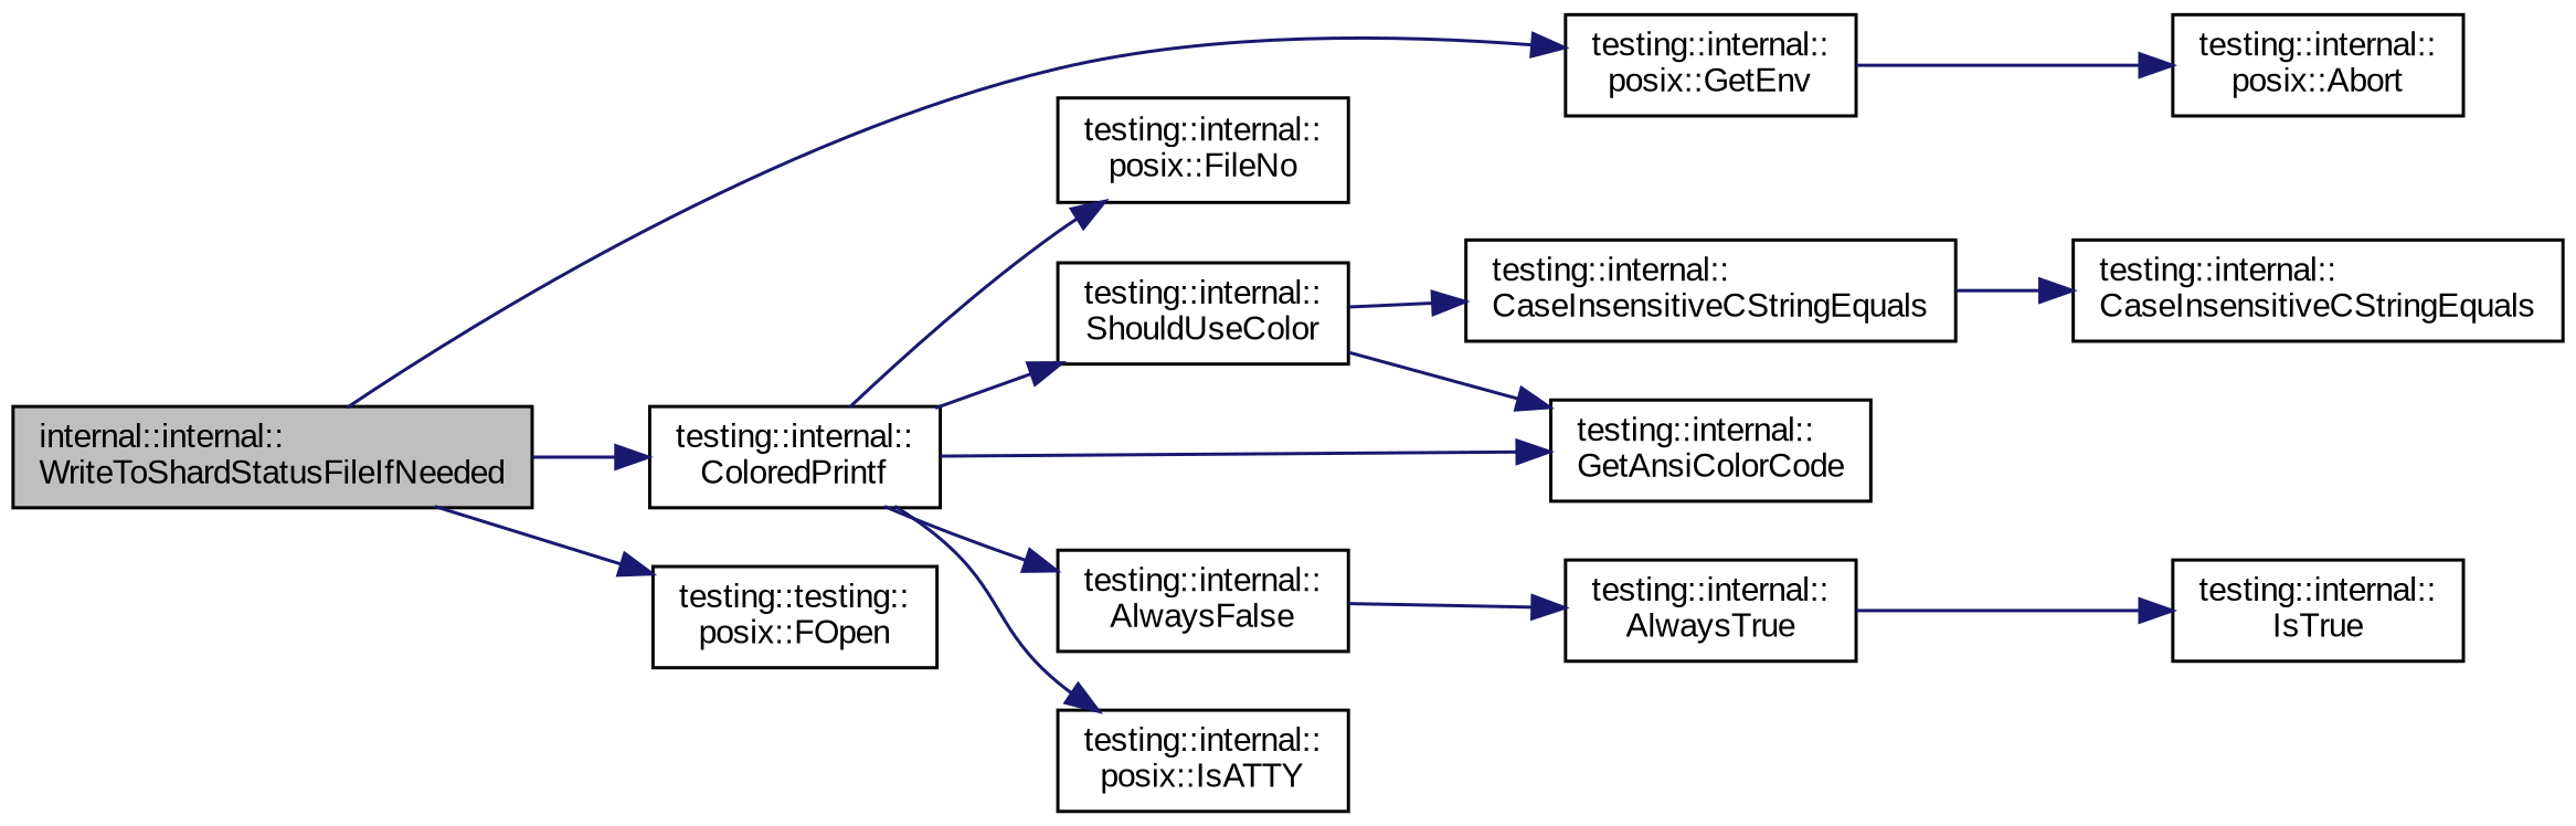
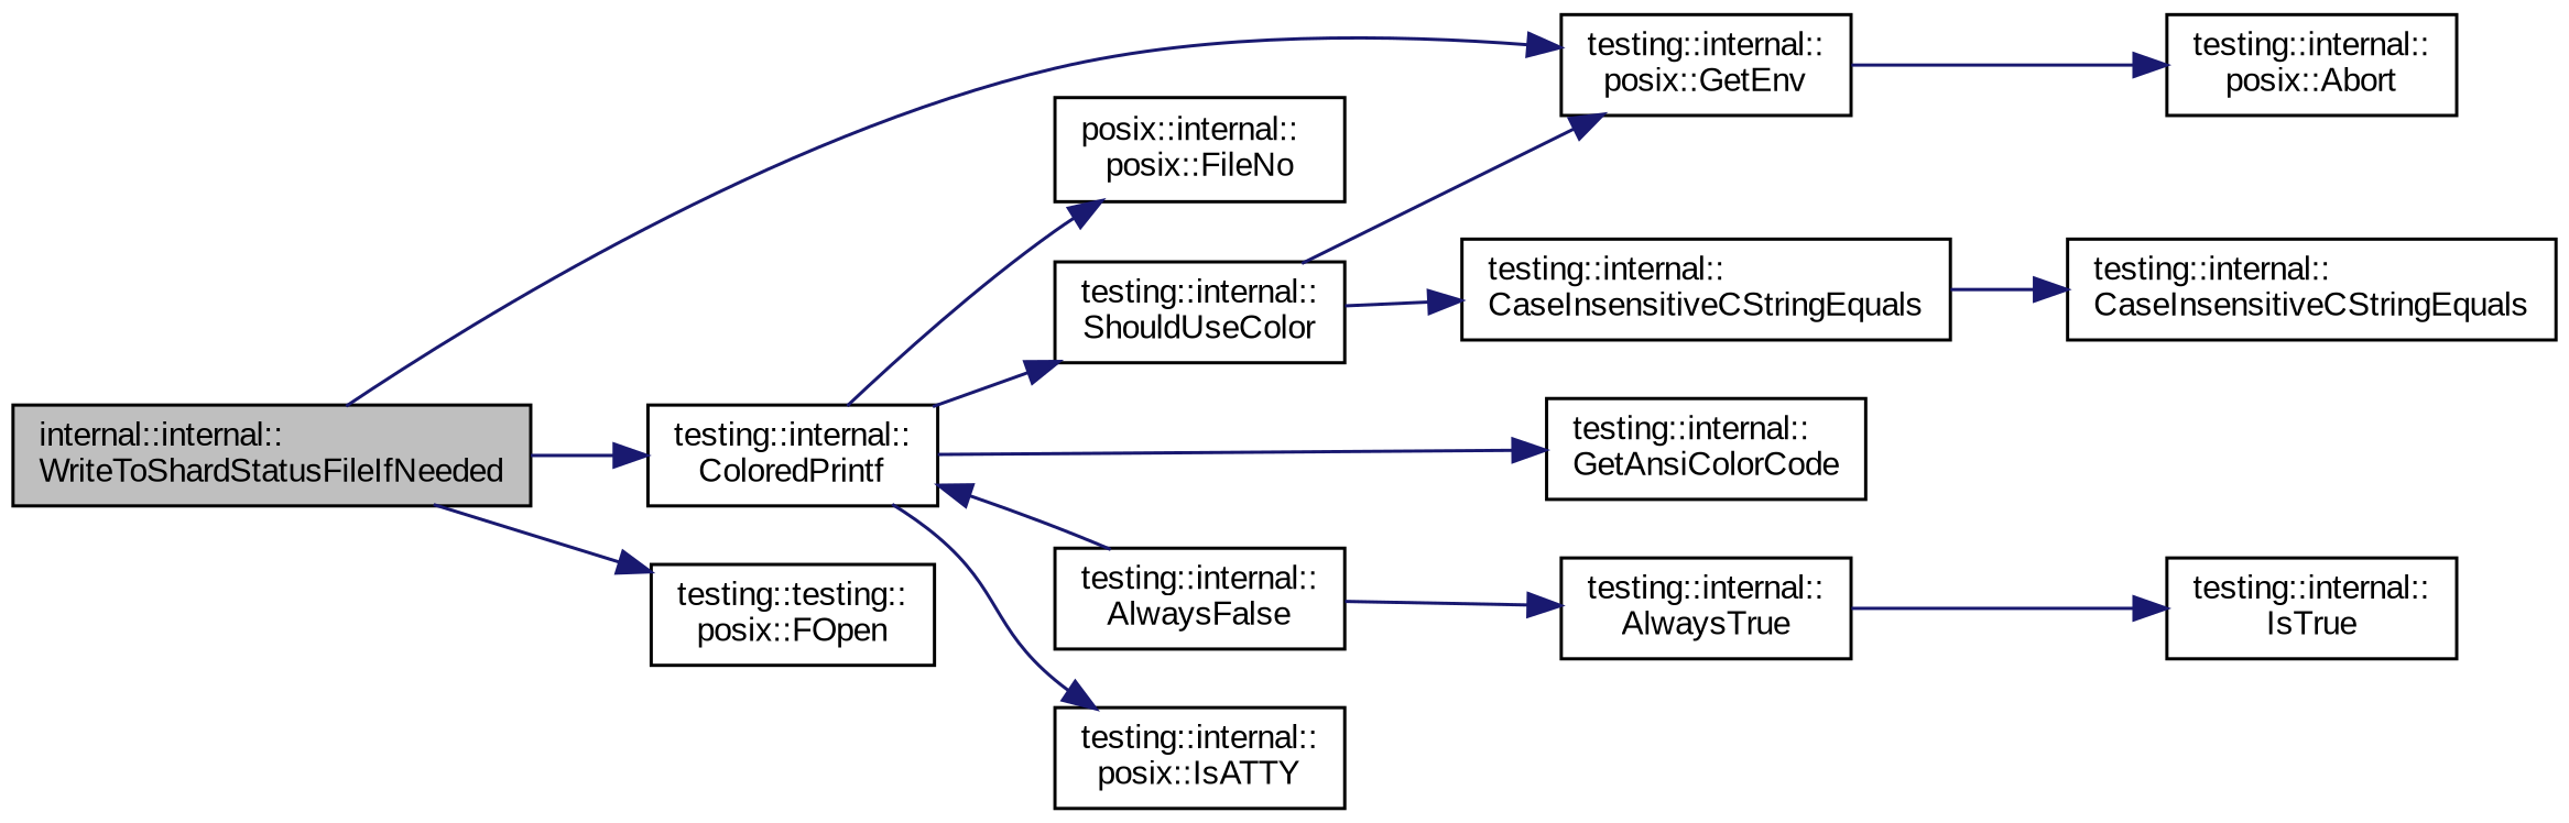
  digraph {
    fontname="Liberation Sans"
    rankdir=LR
    node [color=black fillcolor=white fontname="Liberation Sans" fontsize=10 shape=record style=filled]
    edge [color=midnightblue fontname="Liberation Sans" fontsize=10 labelfontname=Helvetica labelfontsize=10 style=solid]
    n1 [fillcolor=grey75 fontcolor=black height=0.2 label="internal::internal::\lWriteToShardStatusFileIfNeeded" width=0.4]
    n2 [height=0.2 label="testing::internal::\lposix::GetEnv" width=0.4]
    n3 [height=0.2 label="testing::testing::\lposix::FOpen" width=0.4]
    n4 [height=0.2 label="testing::internal::\lColoredPrintf" width=0.4]
    n5 [height=0.2 label="testing::internal::\lposix::Abort" width=0.4]
    n6 [height=0.2 label="testing::internal::\lAlwaysFalse" width=0.4]
    n7 [height=0.2 label="testing::internal::\lShouldUseColor" width=0.4]
    n8 [height=0.2 label="testing::internal::\lposix::IsATTY" width=0.4]
-   n9 [height=0.2 label="testing::internal::\lposix::FileNo" width=0.4]
+   n9 [height=0.2 label="posix::internal::\lposix::FileNo" width=0.4]
    n10 [height=0.2 label="testing::internal::\lGetAnsiColorCode" width=0.4]
    n11 [height=0.2 label="testing::internal::\lAlwaysTrue" width=0.4]
    n12 [height=0.2 label="testing::internal::\lCaseInsensitiveCStringEquals" width=0.4]
    n13 [height=0.2 label="testing::internal::\lIsTrue" width=0.4]
    n14 [height=0.2 label="testing::internal::\lCaseInsensitiveCStringEquals" width=0.4]
    n1 -> n2
    n1 -> n3
    n1 -> n4
    n2 -> n5
-   n4 -> n6
+   n6 -> n4
    n4 -> n7
    n4 -> n8
    n4 -> n9
    n4 -> n10
    n6 -> n11
-   n7 -> n10
+   n7 -> n2
    n7 -> n12
    n11 -> n13
    n12 -> n14
  }
